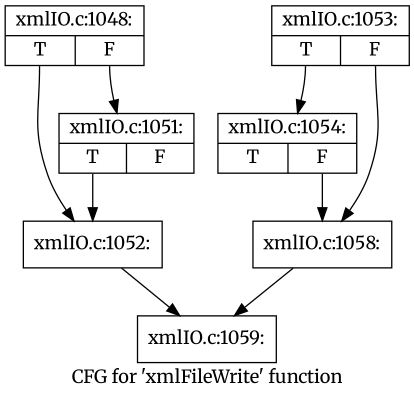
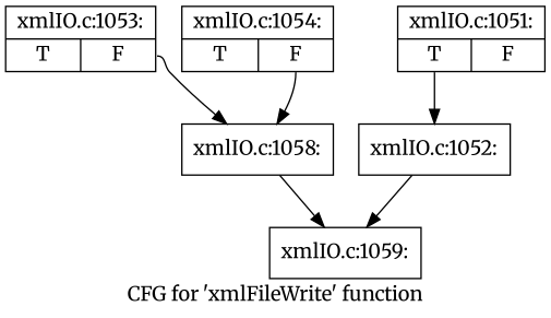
  digraph {
    fontname=Merriweather
    label="CFG for 'xmlFileWrite' function"
    node [fontname=Merriweather shape=record]
    edge [fontname=Merriweather tailport=s0]
-   n1 [label="{xmlIO.c:1048:|{<s0>T|<s1>F}}"]
    n2 [label="{xmlIO.c:1052:}"]
    n3 [label="{xmlIO.c:1051:|{<s0>T|<s1>F}}"]
    n4 [label="{xmlIO.c:1059:}"]
    n5 [label="{xmlIO.c:1053:|{<s0>T|<s1>F}}"]
    n6 [label="{xmlIO.c:1054:|{<s0>T|<s1>F}}"]
    n7 [label="{xmlIO.c:1058:}"]
-   n1 -> n2
-   n1 -> n3 [tailport=s1]
    n2 -> n4
    n3 -> n2
-   n5 -> n6
    n5 -> n7 [tailport=s1]
    n6 -> n7 [tailport=s1]
    n7 -> n4
  }
